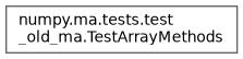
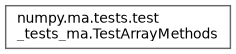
  digraph {
    rankdir=LR
-   n1 [color=grey40 fillcolor=white fontname=Helvetica fontsize=10 height=0.2 label="numpy.ma.tests.test\l_old_ma.TestArrayMethods" shape=box style=filled width=0.4]
+   n1 [color=grey40 fillcolor=white fontname=Helvetica fontsize=10 height=0.2 label="numpy.ma.tests.test\l_tests_ma.TestArrayMethods" shape=box style=filled width=0.4]
  }
